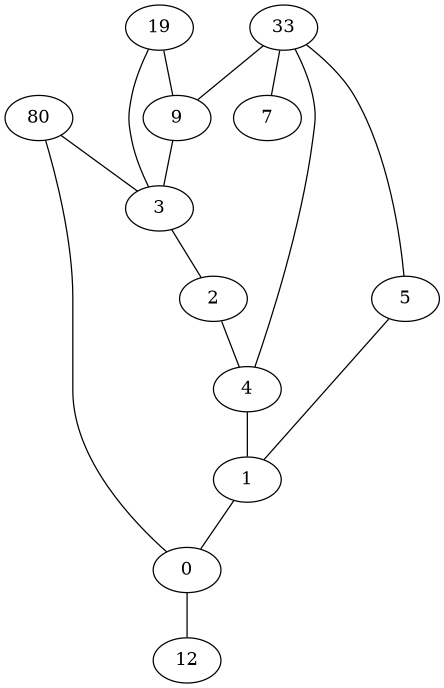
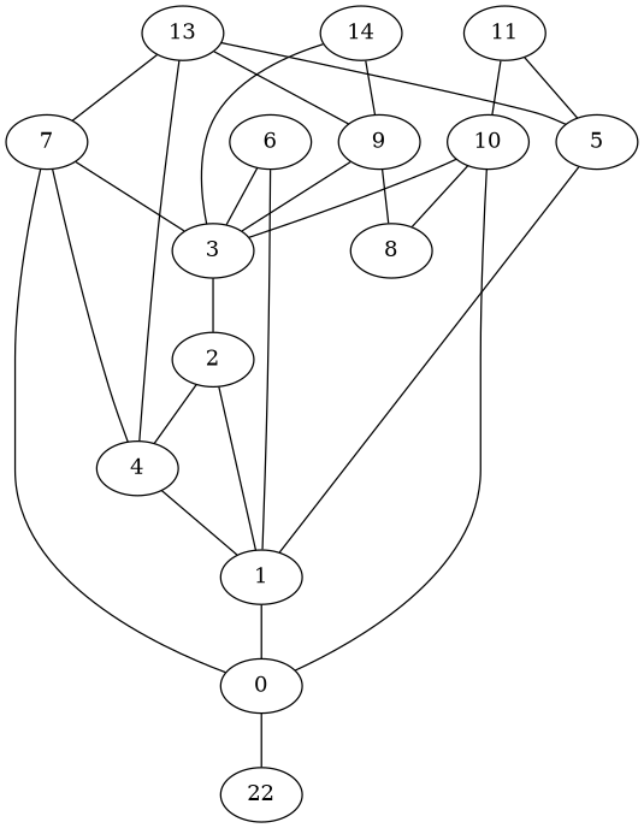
  digraph {
    rankdir=BT
    edge [arrowhead=both]
    0
    1
    7
-   10 [label=80]
+   10
    2
    4
    5
-   13 [label=33]
-   12
+   6
+   13
+   11
+   12 [label=22]
    3
+   8
    9
-   14 [label=19]
+   14
    0 -> 1
+   0 -> 7
    0 -> 10
+   1 -> 2
    1 -> 4
    1 -> 5
+   1 -> 6
    7 -> 13
+   10 -> 11
    2 -> 3
+   4 -> 7
    4 -> 2
    4 -> 13
    5 -> 13
+   5 -> 11
    12 -> 0
+   3 -> 7
    3 -> 10
+   3 -> 6
    3 -> 9
    3 -> 14
+   8 -> 10
+   8 -> 9
    9 -> 13
    9 -> 14
  }
